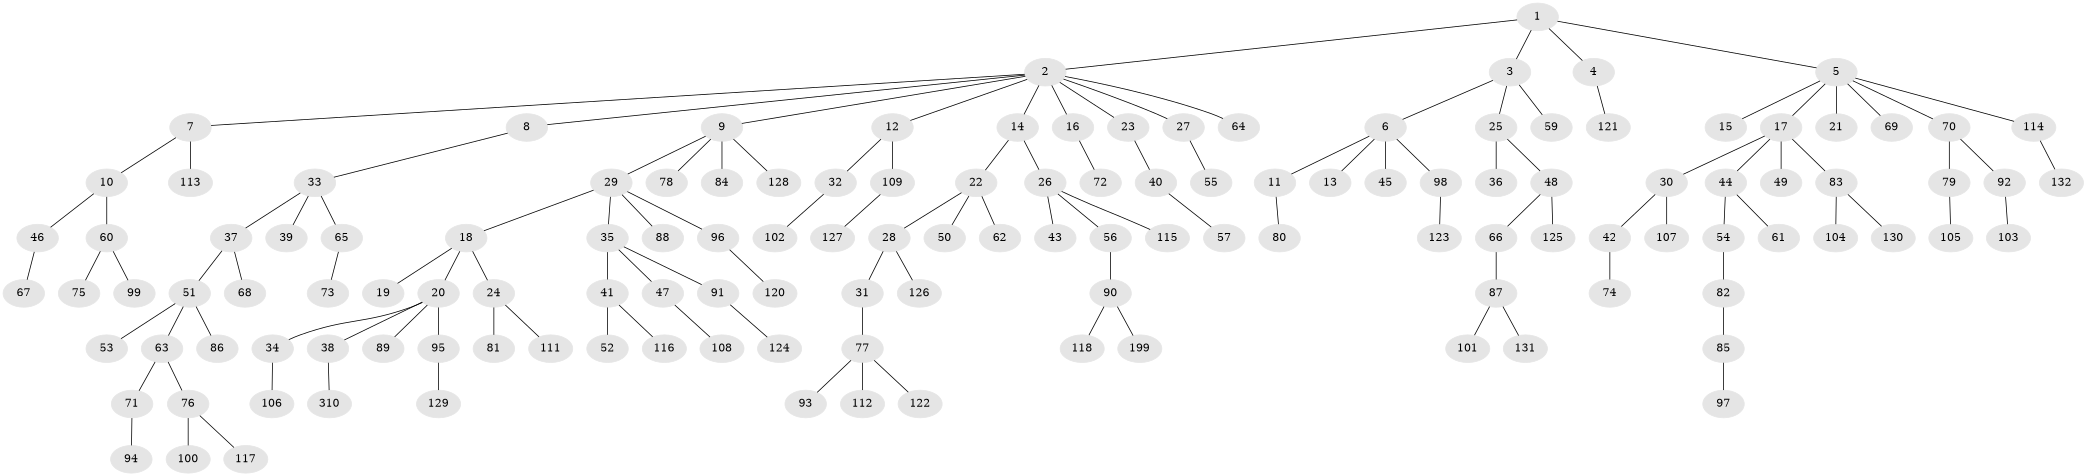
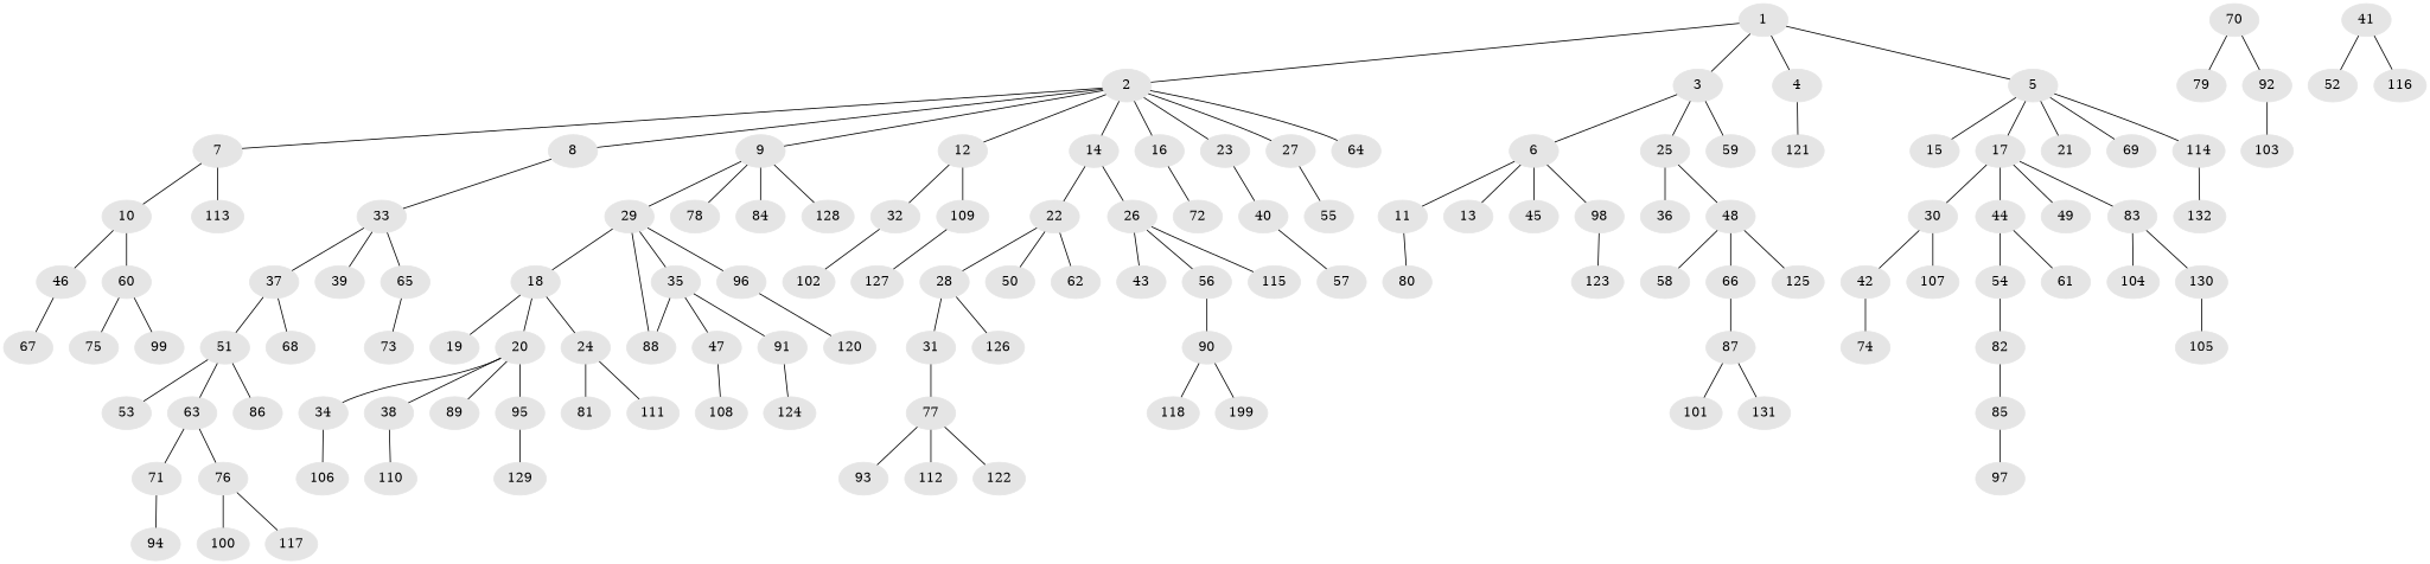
  graph {
    node [color=gray90 style=filled]
    1
    2
    3
    4
    5
    7
    8
    9
    12
    14
    16
    23
    27
    64
    6
    25
    59
    121
    15
    17
    21
    69
    70
    114
    10
    113
    33
    29
    78
    84
    128
    32
    109
    22
    26
    72
    40
    55
    11
    13
    45
    98
    36
    48
    30
    44
    49
    83
    79
    92
    132
    80
    123
    46
    60
    37
    39
    65
    18
    19
    20
    24
    35
    88
    96
    67
    75
    99
    102
    127
    28
    50
    62
    43
    56
    115
    42
    107
    54
    61
    104
    130
    34
    38
    89
    95
    81
    111
    106
-   110 [label=310]
+   110
    129
    31
    126
    57
+   58
    66
    125
    90
    77
    41
    47
    91
    120
    74
    93
    112
    122
    51
    68
    73
    52
    116
    108
    124
    53
    63
    86
    82
    87
    71
    76
    85
    118
    n124 [label=199]
    94
    100
    117
    101
    131
    105
    103
    97
    1 -- 2
    1 -- 3
    1 -- 4
    1 -- 5
    2 -- 7
    2 -- 8
    2 -- 9
    2 -- 12
    2 -- 14
    2 -- 16
    2 -- 23
    2 -- 27
    2 -- 64
    3 -- 6
    3 -- 25
    3 -- 59
    4 -- 121
    5 -- 15
    5 -- 17
    5 -- 21
    5 -- 69
-   5 -- 70
    5 -- 114
    7 -- 10
    7 -- 113
    8 -- 33
    9 -- 29
    9 -- 78
    9 -- 84
    9 -- 128
    12 -- 32
    12 -- 109
    14 -- 22
    14 -- 26
    16 -- 72
    23 -- 40
    27 -- 55
    6 -- 11
    6 -- 13
    6 -- 45
    6 -- 98
    25 -- 36
    25 -- 48
    17 -- 30
    17 -- 44
    17 -- 49
    17 -- 83
    70 -- 79
    70 -- 92
    114 -- 132
    10 -- 46
    10 -- 60
    33 -- 37
    33 -- 39
    33 -- 65
    29 -- 18
    29 -- 35
    29 -- 88
    29 -- 96
    32 -- 102
    109 -- 127
    22 -- 28
    22 -- 50
    22 -- 62
    26 -- 43
    26 -- 56
    26 -- 115
    40 -- 57
    11 -- 80
    98 -- 123
+   48 -- 58
    48 -- 66
    48 -- 125
    30 -- 42
    30 -- 107
    44 -- 54
    44 -- 61
    83 -- 104
    83 -- 130
-   79 -- 105
+   130 -- 105
    92 -- 103
    46 -- 67
    60 -- 75
    60 -- 99
    37 -- 51
    37 -- 68
    65 -- 73
    18 -- 19
    18 -- 20
    18 -- 24
    20 -- 34
    20 -- 38
    20 -- 89
    20 -- 95
    24 -- 81
    24 -- 111
-   35 -- 41
+   35 -- 88
    35 -- 47
    35 -- 91
    96 -- 120
    28 -- 31
    28 -- 126
    56 -- 90
    42 -- 74
    54 -- 82
    34 -- 106
    38 -- 110
    95 -- 129
    31 -- 77
    66 -- 87
    90 -- 118
    90 -- n124
    77 -- 93
    77 -- 112
    77 -- 122
    41 -- 52
    41 -- 116
    47 -- 108
    91 -- 124
    51 -- 53
    51 -- 63
    51 -- 86
    63 -- 71
    63 -- 76
    82 -- 85
    87 -- 101
    87 -- 131
    71 -- 94
    76 -- 100
    76 -- 117
    85 -- 97
  }
